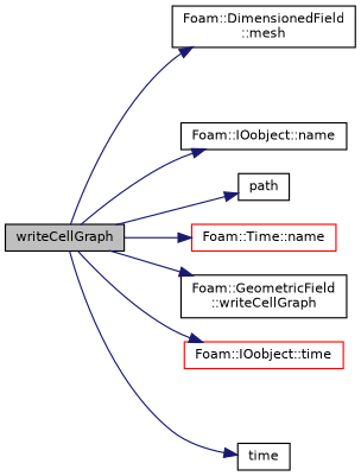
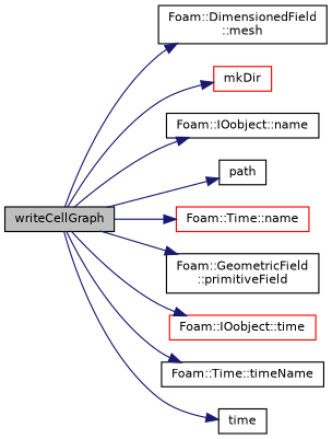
  digraph {
    rankdir=LR
    node [color=black fontname=Helvetica fontsize=10 shape=record]
    edge [color=midnightblue fontname=Helvetica fontsize=10 labelfontname=Helvetica labelfontsize=10 style=solid]
    n1 [fillcolor=grey75 fontcolor=black height=0.2 label=writeCellGraph style=filled width=0.4]
    n2 [height=0.2 label="Foam::DimensionedField\l::mesh" width=0.4]
+   n3 [color=red height=0.2 label=mkDir width=0.4]
    n4 [height=0.2 label="Foam::IOobject::name" width=0.4]
    n5 [height=0.2 label=path width=0.4]
    n6 [color=red height=0.2 label="Foam::Time::name" width=0.4]
-   n7 [height=0.2 label="Foam::GeometricField\l::writeCellGraph" width=0.4]
+   n7 [height=0.2 label="Foam::GeometricField\l::primitiveField" width=0.4]
    n8 [color=red height=0.2 label="Foam::IOobject::time" width=0.4]
+   n9 [height=0.2 label="Foam::Time::timeName" width=0.4]
    n10 [height=0.2 label=time width=0.4]
    n1 -> n2
+   n1 -> n3
    n1 -> n4
    n1 -> n5
    n1 -> n6
    n1 -> n7
    n1 -> n8
+   n1 -> n9
    n1 -> n10
  }
